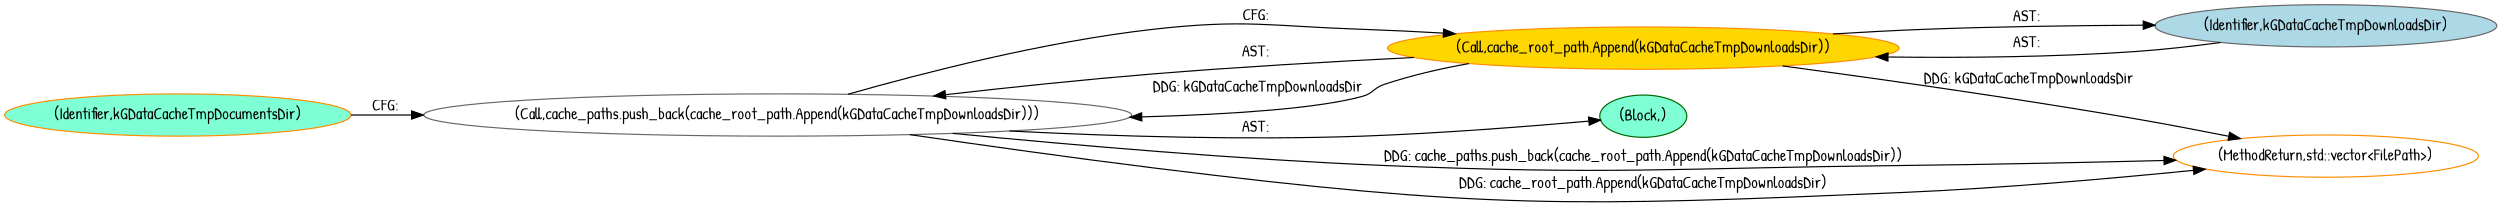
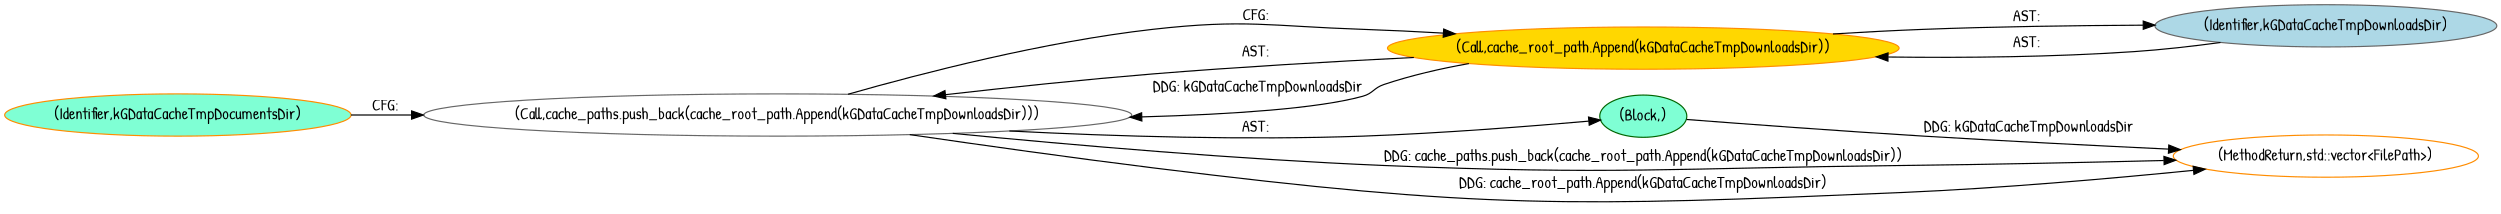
  digraph {
    fontname="Patrick Hand"
    rankdir=LR
    node [color=darkorange fillcolor=white fontname="Patrick Hand" style=filled]
    edge [fontname="Patrick Hand"]
    n1 [color=gray40 label="(Call,cache_paths.push_back(cache_root_path.Append(kGDataCacheTmpDownloadsDir)))"]
    n2 [fillcolor=gold label="(Call,cache_root_path.Append(kGDataCacheTmpDownloadsDir))"]
    n3 [color=darkgreen fillcolor=aquamarine label="(Block,)"]
    n4 [label="(MethodReturn,std::vector<FilePath>)"]
    n5 [color=gray40 fillcolor=lightblue label="(Identifier,kGDataCacheTmpDownloadsDir)"]
    n6 [fillcolor=aquamarine label="(Identifier,kGDataCacheTmpDocumentsDir)"]
    n1 -> n2 [label="CFG: "]
    n1 -> n3 [label="AST: "]
    n1 -> n4 [label="DDG: cache_paths.push_back(cache_root_path.Append(kGDataCacheTmpDownloadsDir))"]
    n1 -> n4 [label="DDG: cache_root_path.Append(kGDataCacheTmpDownloadsDir)"]
    n2 -> n1 [label="AST: "]
    n2 -> n1 [label="DDG: kGDataCacheTmpDownloadsDir"]
-   n2 -> n4 [label="DDG: kGDataCacheTmpDownloadsDir"]
+   n3 -> n4 [label="DDG: kGDataCacheTmpDownloadsDir"]
    n2 -> n5 [label="AST: "]
    n5 -> n2 [label="AST: "]
    n6 -> n1 [label="CFG: "]
  }
